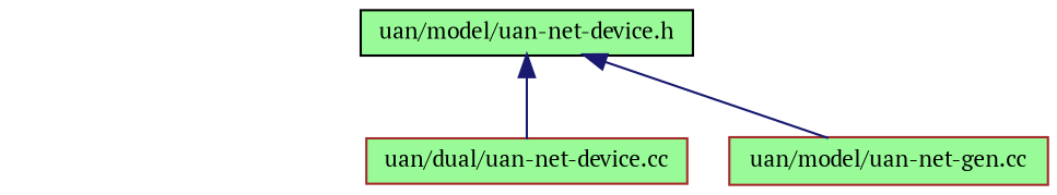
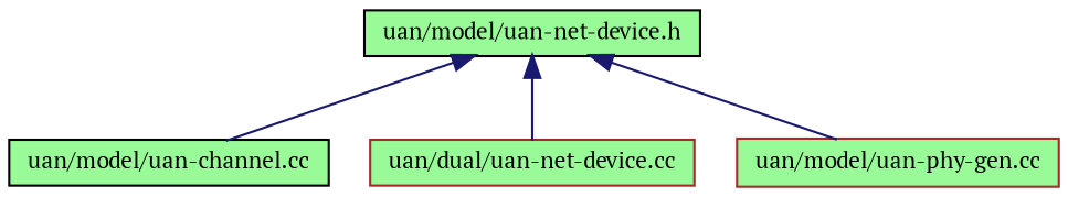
  digraph {
    fontname="PT Serif"
    node [color=black fillcolor=palegreen fontname="PT Serif" fontsize=10 shape=record style=filled]
    edge [color=midnightblue dir=back fontname="PT Serif" fontsize=10 labelfontname=Helvetica labelfontsize=10 style=solid]
    n1 [fontcolor=black height=0.2 label="uan/model/uan-net-device.h" width=0.4]
+   n2 [height=0.2 label="uan/model/uan-channel.cc" width=0.4]
    n3 [color=brown height=0.2 label="uan/dual/uan-net-device.cc" width=0.4]
-   n4 [color=brown height=0.2 label="uan/model/uan-net-gen.cc" width=0.4]
+   n4 [color=brown height=0.2 label="uan/model/uan-phy-gen.cc" width=0.4]
+   n1 -> n2
    n1 -> n3
    n1 -> n4
  }
